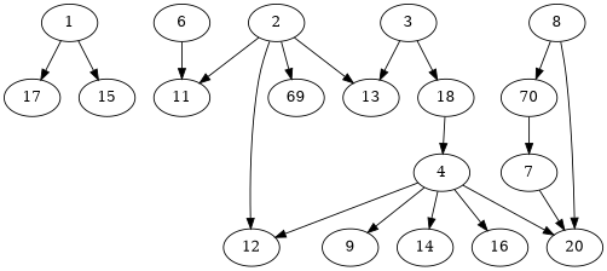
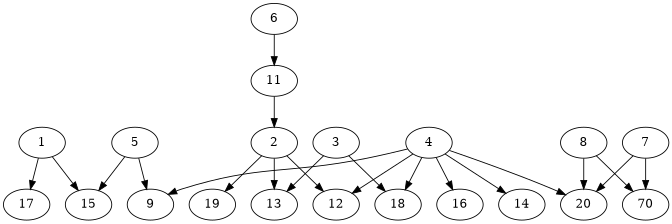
  digraph {
    node [alpha=0.18]
    1 [expect_size=48001024]
    17 [alpha=0.09 expect_size=41915392]
    15 [alpha=0.03 expect_size=18821120]
    2 [alpha=0.15 expect_size=5269504]
    11 [alpha=0.06 expect_size=38144000]
    12 [alpha=0.08 expect_size=33562624]
    13 [expect_size=20726784]
-   19 [alpha=0.15 expect_size=21968896 label=69]
+   19 [alpha=0.15 expect_size=21968896]
    3 [alpha=0.09 expect_size=46101504]
    18 [alpha=0.05 expect_size=31594496]
    4 [alpha=0.10 expect_size=38415360]
    9 [alpha=0.05 expect_size=8359936]
    14 [alpha=0.04 expect_size=42557440]
    16 [alpha=0.12 expect_size=14970880]
    20 [alpha=0.07 expect_size=33284096]
+   5 [expect_size=30836736]
    6 [alpha=0.11 expect_size=32660480]
    7 [alpha=0.16 expect_size=31281152]
    n19 [alpha=0.12 expect_size=38963200 label=70]
    8 [alpha=0.16 expect_size=12988416]
    1 -> 17
    1 -> 15
-   2 -> 11
+   11 -> 2
    2 -> 12
    2 -> 13
    2 -> 19
    3 -> 13
    3 -> 18
    4 -> 12
-   18 -> 4
+   4 -> 18
    4 -> 9
    4 -> 14
    4 -> 16
    4 -> 20
+   5 -> 15
+   5 -> 9
    6 -> 11
    7 -> 20
-   n19 -> 7
+   7 -> n19
    8 -> 20
    8 -> n19
  }
